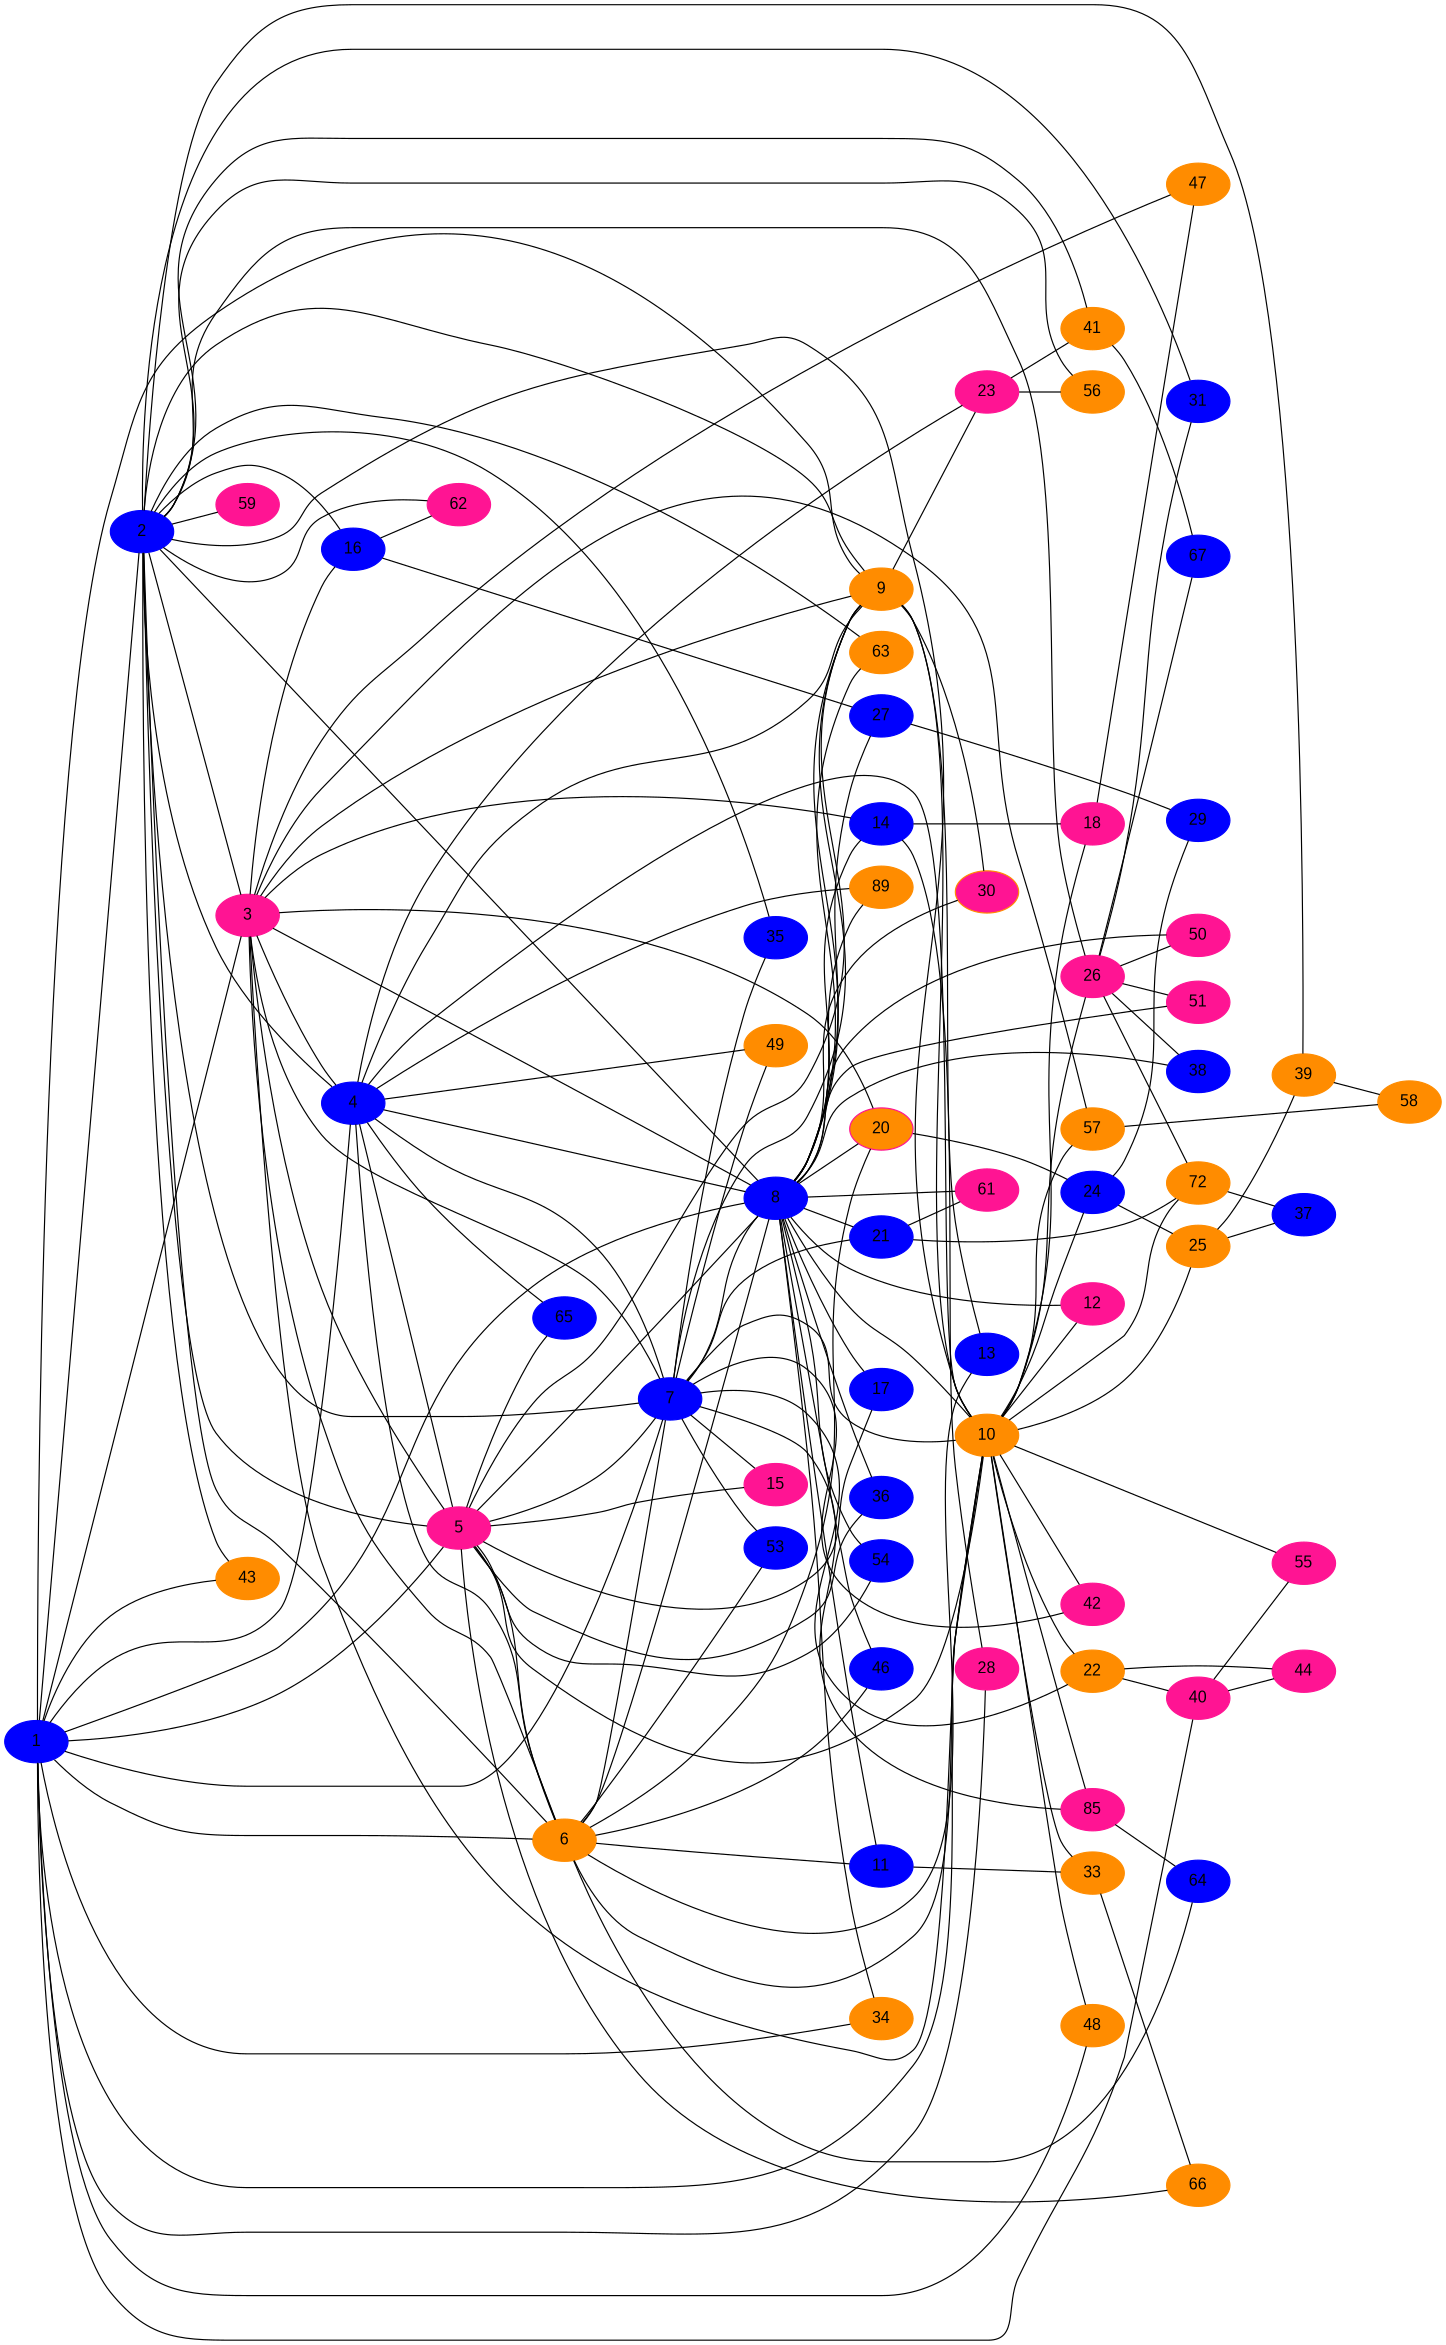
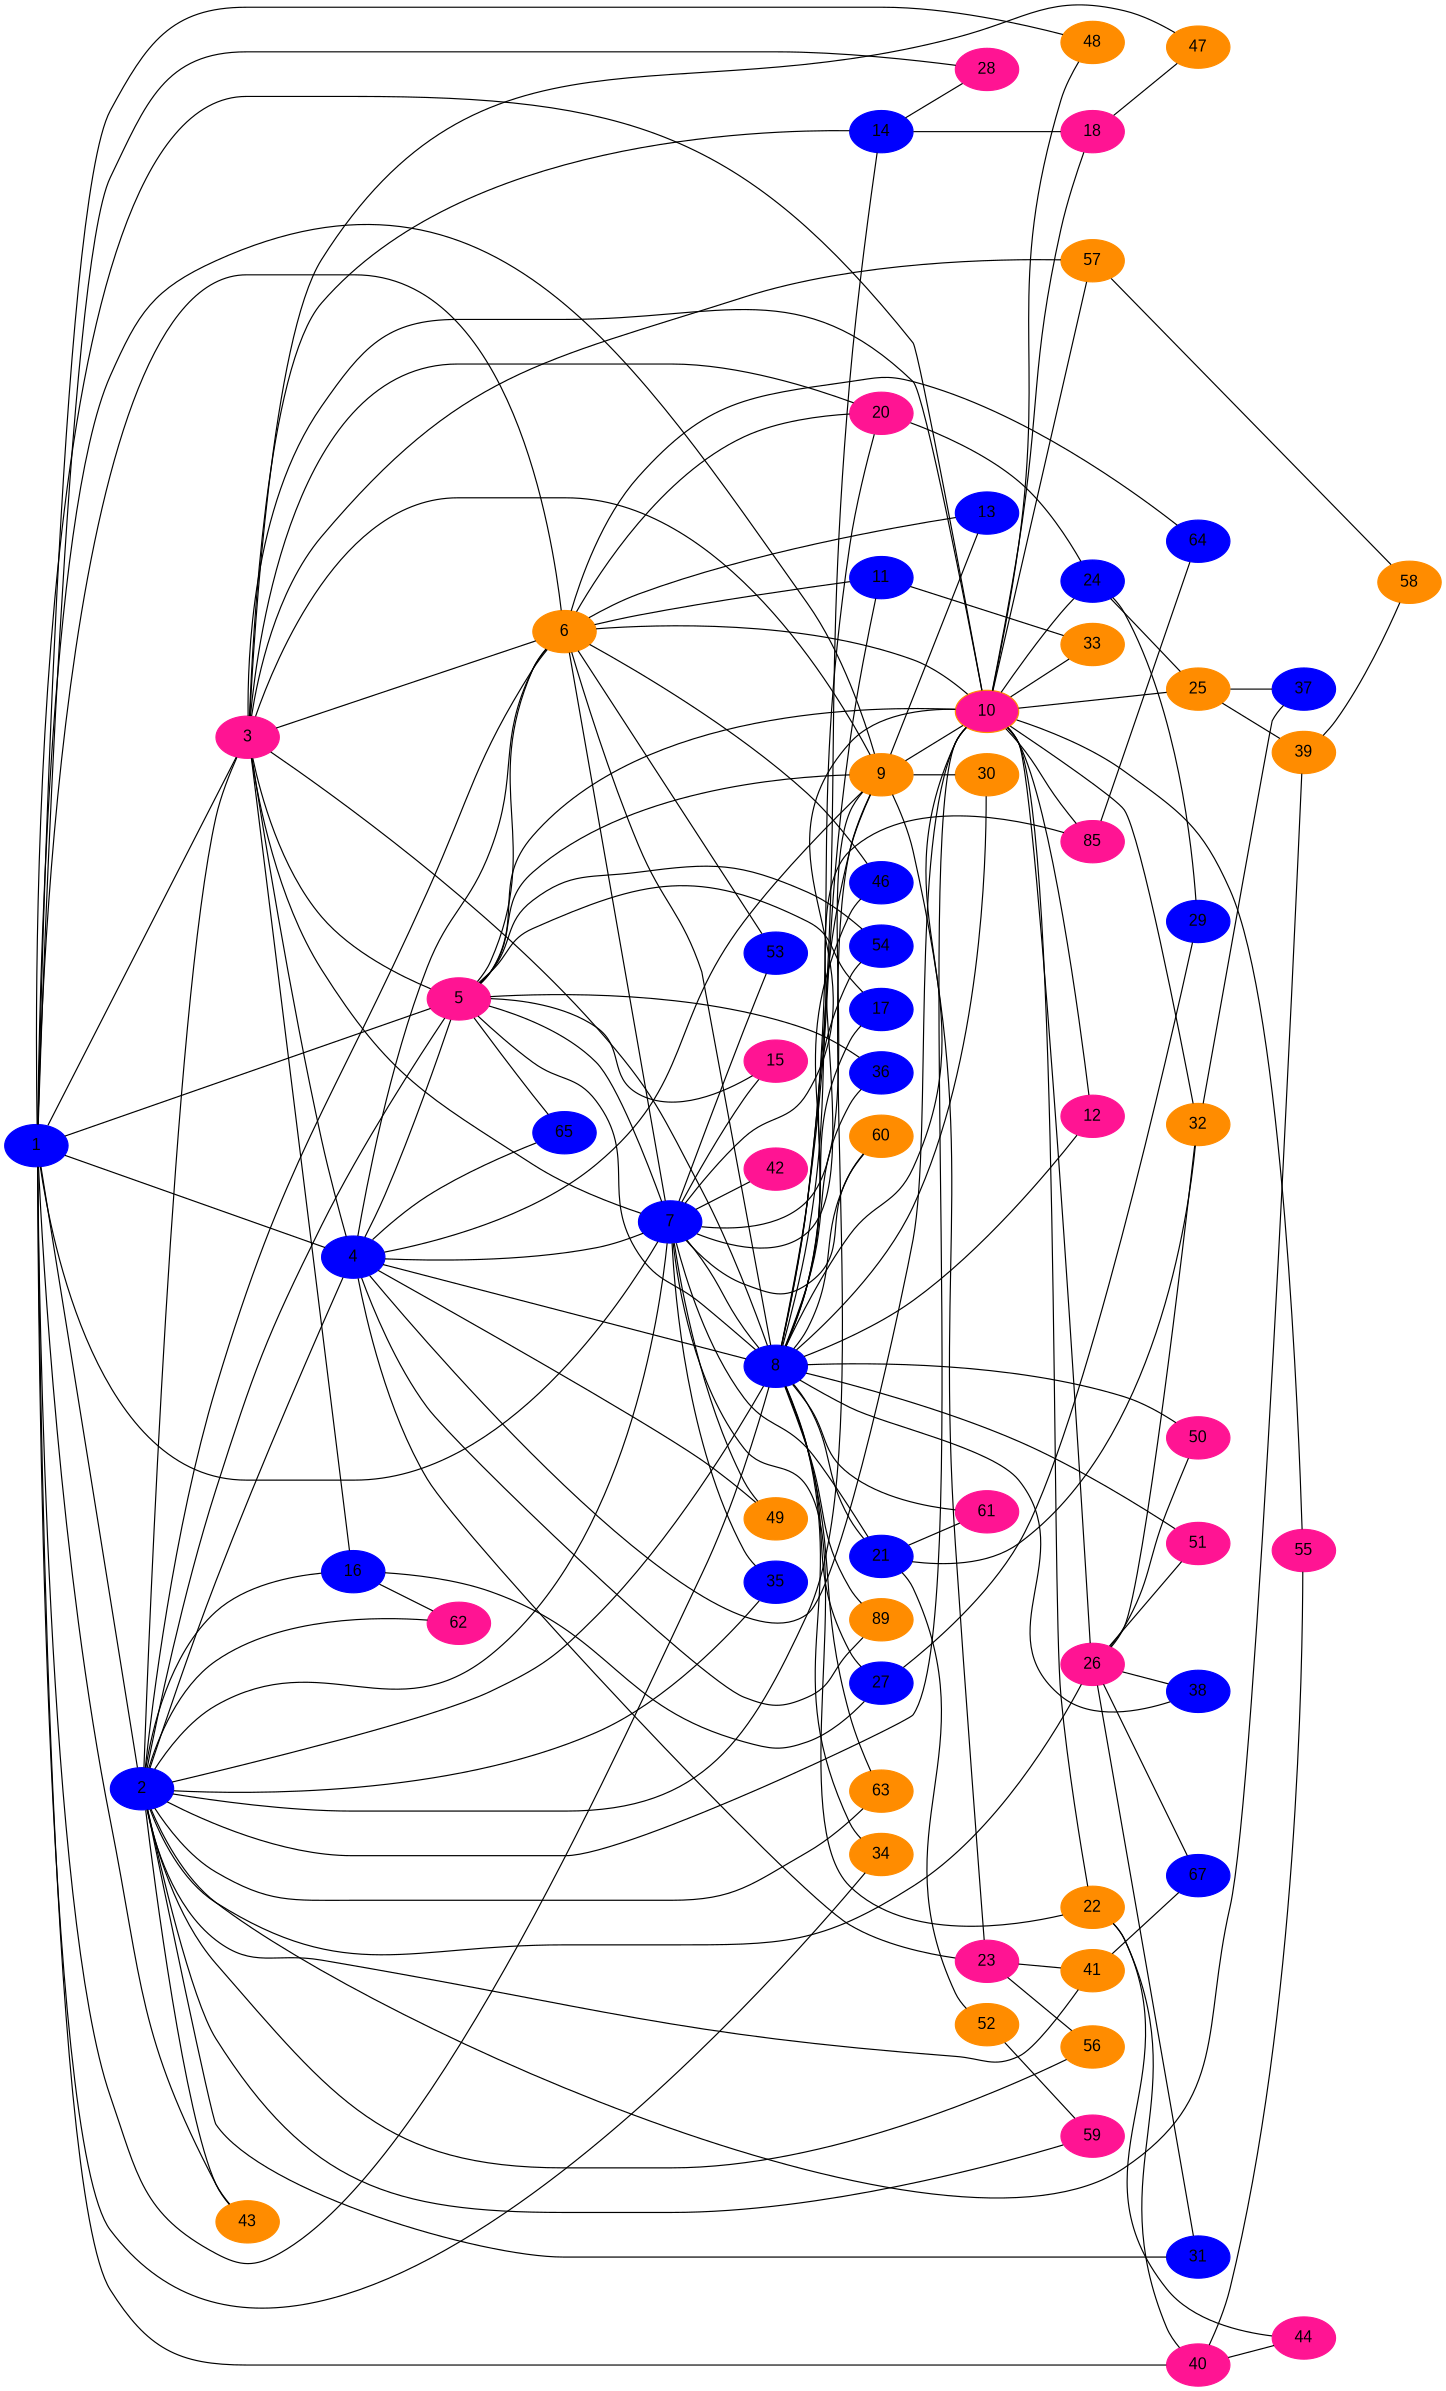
  graph {
    fontname="Liberation Sans"
    rankdir=LR
    node [color=blue fontname="Liberation Sans" style=filled]
    edge [fontname="Liberation Sans"]
    1
    2
    3 [color=deeppink]
    4
    5 [color=deeppink]
    6 [color=darkorange]
    7
    8
    9 [color=darkorange]
-   10 [color=darkorange]
+   10 [color=darkorange fillcolor=deeppink]
    28 [color=deeppink]
    34 [color=darkorange]
    40 [color=deeppink]
    43 [color=darkorange]
    48 [color=darkorange]
    16
    26 [color=deeppink]
    31
    35
    39 [color=darkorange]
    41 [color=darkorange]
    56 [color=darkorange]
    59 [color=deeppink]
    62 [color=deeppink]
    63 [color=darkorange]
    14
-   20 [color=deeppink fillcolor=darkorange]
+   20 [color=deeppink]
    47 [color=darkorange]
    57 [color=darkorange]
    n30 [color=darkorange label=89]
    23 [color=deeppink]
    49 [color=darkorange]
    65
    15 [color=deeppink]
    17
    36
    54
-   66 [color=darkorange]
    11
    13
    46
    53
    64
    21
    22 [color=darkorange]
    42 [color=deeppink]
    n47 [color=deeppink label=85]
+   60 [color=darkorange]
    12 [color=deeppink]
    27
-   30 [color=darkorange fillcolor=deeppink]
+   30 [color=darkorange]
    38
    50 [color=deeppink]
    51 [color=deeppink]
    61 [color=deeppink]
    18 [color=deeppink]
    24
    25 [color=darkorange]
    33 [color=darkorange]
    55 [color=deeppink]
-   32 [color=darkorange label=72]
+   32 [color=darkorange]
    44 [color=deeppink]
    67
    58 [color=darkorange]
+   52 [color=darkorange]
    29
    37
    1 -- 2
    1 -- 3
    1 -- 4
    1 -- 5
    1 -- 6
    1 -- 7
    1 -- 8
    1 -- 9
    1 -- 10
    1 -- 28
    1 -- 34
    1 -- 40
    1 -- 43
    1 -- 48
    2 -- 3
    2 -- 4
    2 -- 5
    2 -- 6
    2 -- 7
    2 -- 8
    2 -- 9
    2 -- 10
    2 -- 43
    2 -- 16
    2 -- 26
    2 -- 31
    2 -- 35
    2 -- 39
    2 -- 41
    2 -- 56
    2 -- 59
    2 -- 62
    2 -- 63
    3 -- 4
    3 -- 5
    3 -- 6
    3 -- 7
    3 -- 8
    3 -- 9
    3 -- 10
    3 -- 16
    3 -- 14
    3 -- 20
    3 -- 47
    3 -- 57
    4 -- 5
    4 -- 6
    4 -- 7
    4 -- 8
    4 -- 9
    4 -- 10
    4 -- n30
    4 -- 23
    4 -- 49
    4 -- 65
    5 -- 6
    5 -- 7
    5 -- 8
    5 -- 9
    5 -- 10
    5 -- 65
    5 -- 15
    5 -- 17
    5 -- 36
    5 -- 54
-   5 -- 66
    6 -- 7
    6 -- 8
    6 -- 10
    6 -- 20
    6 -- 11
    6 -- 13
    6 -- 46
    6 -- 53
    6 -- 64
    7 -- 8
    7 -- 9
    7 -- 10
    7 -- 35
    7 -- 49
    7 -- 15
    7 -- 53
    7 -- 21
    7 -- 22
    7 -- 42
    7 -- n47
+   7 -- 60
    8 -- 9
    8 -- 10
    8 -- 34
    8 -- 63
    8 -- 14
    8 -- 20
    8 -- n30
    8 -- 17
    8 -- 36
    8 -- 54
    8 -- 11
    8 -- 46
    8 -- 21
+   8 -- 60
    8 -- 12
    8 -- 27
    8 -- 30
    8 -- 38
    8 -- 50
    8 -- 51
    8 -- 61
    9 -- 10
    9 -- 23
    9 -- 13
    9 -- 30
    10 -- 48
    10 -- 26
    10 -- 57
    10 -- 22
-   10 -- 42
    10 -- n47
    10 -- 12
    10 -- 18
    10 -- 24
    10 -- 25
    10 -- 33
    10 -- 55
    10 -- 32
    40 -- 55
    40 -- 44
    16 -- 62
    16 -- 27
    26 -- 31
    26 -- 38
    26 -- 50
    26 -- 51
    26 -- 32
    26 -- 67
    39 -- 58
    41 -- 67
    14 -- 28
    14 -- 18
    20 -- 24
    57 -- 58
    23 -- 41
    23 -- 56
    11 -- 33
    21 -- 61
    21 -- 32
+   21 -- 52
    22 -- 40
    22 -- 44
    n47 -- 64
    27 -- 29
    18 -- 47
    24 -- 25
    24 -- 29
    25 -- 39
    25 -- 37
-   33 -- 66
    32 -- 37
+   52 -- 59
  }
